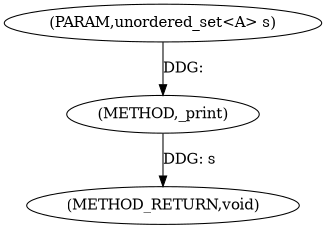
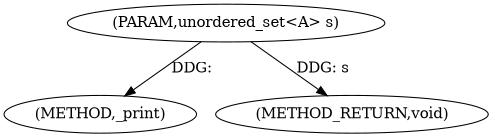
  digraph {
    n1 [label="(METHOD,_print)"]
    n2 [label="(PARAM,unordered_set<A> s)"]
    n3 [label="(METHOD_RETURN,void)"]
    n2 -> n1 [label="DDG: "]
-   n1 -> n3 [label="DDG: s"]
+   n2 -> n3 [label="DDG: s"]
  }
